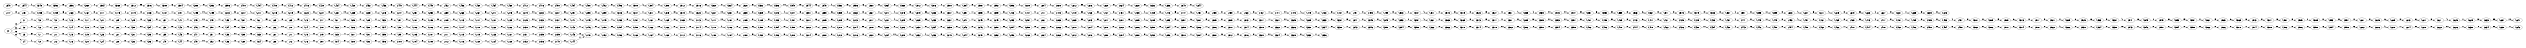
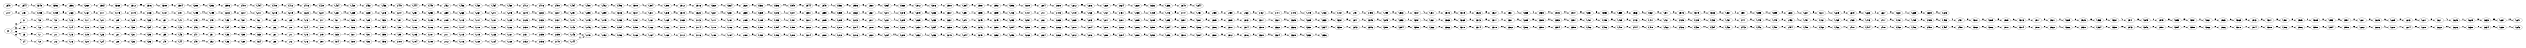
  strict digraph {
    rankdir=LR
    S0
    S1
    S2
    S3
    S4
    S5
    S6
    S7
    S8
    S9
    S10
    S11
    S12
    S13
    S14
    S15
    S16
    S17
    S18
    S19
    S20
    S21
    S22
    S23
    S24
    S25
    S26
    S27
    S28
    S29
    S30
    S31
    S32
    S33
    S34
    S35
    S36
    S37
    S38
    S39
    S40
    S41
    S42
    S43
    S44
    S45
    S46
    S47
    S48
    S49
    S50
    S51
    S52
    S53
    S54
    S55
    S56
    S57
    S58
    S59
    S60
    S61
    S62
    S63
    S64
    S65
    S66
    S67
    S68
    S69
    S70
    S71
    S72
    S73
    S74
    S75
    S76
    S77
    S78
    S79
    S80
    S81
    S82
    S83
    S84
    S85
    S86
    S87
    S88
    S89
    S90
    S91
    S92
    S93
    S94
    S95
    S96
    S97
    S98
    S99
    S100
    S101
    S102
    S103
    S104
    S105
    S106
    S107
    S108
    S109
    S110
    S111
    S112
    S113
    S114
    S115
    S116
    S117
    S118
    S119
    S120
    S121
    S122
    S123
    S124
    S125
    S126
    S127
    S128
    S129
    S130
    S131
    S132
    S133
    S134
    S135
    S136
    S137
    S138
    S139
    S140
    S141
    S142
    S143
    S144
    S145
    S146
    S148
    S149
    S150
    S147
    S151
    S152
    S153
    S154
    S155
    S156
    S157
    S158
    S159
    S160
    S161
    S162
    S163
    S164
    S165
    S166
    S167
    S168
    S169
    S170
    S171
    S172
    S173
    S174
    S175
    S176
    S177
    S178
    S179
    S180
    S181
    S182
    S183
    S184
    S185
    S186
    S187
    S188
    S189
    S190
    S191
    S192
    S193
    S194
    S195
    S196
    S197
    S198
    S199
    S200
    S201
    S202
    S203
    S204
    S205
    S206
    S207
    S208
    S209
    S210
    S211
    S212
    S213
    S214
    S215
    S216
    S217
    S218
    S219
    S220
    S221
    S222
    S223
    S224
    S225
    S226
    S227
    S228
    S229
    S230
    S231
    S232
    S233
    S234
    S235
    S236
    S237
    S238
    S239
    S240
    S241
    S242
    S243
    S244
    S245
    S246
    S247
    S248
    S249
    S250
    S251
    S252
    S253
    S254
    S255
    S256
    S257
    S258
    S259
    S260
    S261
    S262
    S263
    S264
    S265
    S266
    S267
    S268
    S269
    S270
    S271
    S272
    S273
    S274
    S275
    S276
    S277
    S278
    S279
    S280
    S281
    S282
    S283
    S284
    S285
    S286
    S287
    S288
    S289
    S290
    S291
    S292
    S293
    S294
    S295
    S296
    S297
    S298
    S299
    S300
    S301
    S302
    S303
    S304
    S305
    S306
    S307
    S308
    S309
    S310
    S311
    S312
    S313
    S314
    S315
    S316
    S317
    S318
    S319
    S320
    S321
    S322
    S323
    S324
    S325
    S326
    S327
    S328
    S329
    S330
    S331
    S332
    S333
    S334
    S335
    S336
    S337
    S338
    S339
    S341
    S342
    S343
    S340
    S344
    S345
    S346
    S347
    S348
    S349
    S350
    S351
    S352
    S353
    S354
    S355
    S356
    S357
    S358
    S359
    S360
    S361
    S362
    S363
    S364
    S365
    S366
    S367
    S368
    S369
    S370
    S371
    S372
    S373
    S374
    S375
    S376
    S377
    S378
    S379
    S380
    S381
    S382
    S383
    S384
    S385
    S386
    S387
    S388
    S389
    S390
    S391
    S392
    S393
    S394
    S395
    S396
    S397
    S398
    S399
    S400
    S401
    S402
    S403
    S404
    S405
    S406
    S407
    S408
    S409
    S410
    S411
    S412
    S413
    S414
    S415
    S416
    S417
    S418
    S419
    S420
    S421
    S422
    S423
    S424
    S425
    S426
    S427
    S428
    S429
    S430
    S431
    S432
    S433
    S434
    S435
    S436
    S437
    S438
    S439
    S440
    S441
    S442
    S443
    S444
    S445
    S446
    S447
    S448
    S449
    S450
    S451
    S452
    S453
    S454
    S455
    S456
    S457
    S458
    S459
    S460
    S461
    S462
    S463
    S464
    S465
    S466
    S467
    S468
    S469
    S470
    S471
    S472
    S473
    S474
    S475
    S476
    S477
    S478
    S479
    S480
    S481
    S482
    S483
    S484
    S485
    S486
    S487
    S488
    S489
    S490
    S491
    S492
    S493
    S494
    S495
    S496
    S497
    S498
    S499
    S500
    S501
    S502
    S503
    S504
    S505
    S506
    S507
    S508
    S509
    S510
    S511
    S512
    S513
    S514
    S515
    S516
    S517
    S518
    S519
    S520
    S521
    S522
    S523
    S524
    S525
    S526
    S527
    S528
    S529
    S530
    S531
    S532
    S533
    S534
    S535
    S536
    S537
    S538
    S539
    S540
    S541
    S542
    S543
    S544
    S545
    S546
    S547
    S548
    S549
    S550
    S551
    S552
    S553
    S554
    S555
    S556
    S557
    S558
    S559
    S560
    S561
    S562
    S563
    S564
    S565
    S566
    S567
    S568
    S569
    S570
    S571
    S572
    S573
    S574
    S575
    S576
    S577
    S578
    S579
    S580
    S581
    S582
    S583
    S584
    S585
    S586
    S587
    S588
    S589
    S590
    S591
    S592
    S593
    S594
    S595
    S596
    S597
    S598
    S599
    S600
    S601
    S602
    S603
    S604
    S605
    S606
    S607
    S608
    S609
    S610
    S611
    S612
    S613
    S614
    S615
    S616
    S617
    S618
    S619
    S620
    S621
    S622
    S623
    S624
    S625
    S626
    S627
    S628
    S629
    S630
    S631
    S632
    S633
    S634
    S635
    S636
    S637
    S638
    S639
    S640
    S641
    S642
    S643
    S644
    S0 -> S1 [label=T]
    S0 -> S2 [label=N]
    S0 -> S3 [label=G]
    S0 -> S4 [label=M]
    S1 -> S5 [label=V]
    S2 -> S6 [label=L]
    S3 -> S7 [label=E]
    S4 -> S8 [label=S]
    S5 -> S9 [label=M]
    S6 -> S10 [label=V]
    S7 -> S11 [label=M]
    S8 -> S12 [label=N]
    S9 -> S13 [label=G]
    S10 -> S14 [label=I]
    S11 -> S15 [label=T]
    S12 -> S16 [label=A]
    S13 -> S17 [label=N]
    S14 -> S18 [label=L]
    S15 -> S19 [label=N]
    S16 -> S20 [label=S]
    S17 -> S21 [label=L]
    S18 -> S22 [label=L]
    S19 -> S23 [label=A]
    S20 -> S24 [label=L]
    S21 -> S25 [label=V]
    S22 -> S26 [label=V]
    S23 -> S27 [label=S]
    S24 -> S28 [label=V]
    S25 -> S29 [label=I]
    S26 -> S30 [label=I]
    S27 -> S31 [label=H]
    S28 -> S32 [label=T]
    S29 -> S33 [label=L]
    S30 -> S34 [label=M]
    S31 -> S35 [label=V]
    S32 -> S36 [label=A]
    S33 -> S37 [label=L]
    S34 -> S38 [label=V]
    S35 -> S39 [label=T]
    S36 -> S40 [label=F]
    S37 -> S41 [label=V]
    S38 -> S42 [label=N]
    S39 -> S43 [label=T]
    S40 -> S44 [label=I]
    S41 -> S45 [label=I]
    S42 -> S46 [label=C]
    S43 -> S47 [label=F]
    S44 -> S48 [label=L]
    S45 -> S49 [label=M]
    S46 -> S50 [label=H]
    S47 -> S51 [label=L]
    S48 -> S52 [label=M]
    S49 -> S53 [label=V]
    S50 -> S54 [label=L]
    S51 -> S55 [label=L]
    S52 -> S56 [label=G]
    S53 -> S57 [label=N]
    S54 -> S58 [label=H]
    S55 -> S59 [label=M]
    S56 -> S60 [label=L]
    S57 -> S61 [label=C]
    S58 -> S62 [label=T]
    S59 -> S63 [label=G]
    S60 -> S64 [label=P]
    S61 -> S65 [label=H]
    S62 -> S66 [label=P]
    S63 -> S67 [label=L]
    S64 -> S68 [label=H]
    S65 -> S69 [label=L]
    S66 -> S70 [label=M]
    S67 -> S71 [label=P]
    S68 -> S72 [label=A]
    S69 -> S73 [label=H]
    S70 -> S74 [label=Y]
    S71 -> S75 [label=H]
    S72 -> S76 [label=P]
    S73 -> S77 [label=T]
    S74 -> S78 [label=Y]
    S75 -> S79 [label=A]
    S76 -> S80 [label=A]
    S77 -> S81 [label=P]
    S78 -> S82 [label=F]
    S79 -> S83 [label=P]
    S80 -> S84 [label=L]
    S81 -> S85 [label=M]
    S82 -> S86 [label=L]
    S83 -> S87 [label=V]
    S84 -> S88 [label=D]
    S85 -> S89 [label=Y]
    S86 -> S90 [label=T]
    S87 -> S91 [label=L]
    S88 -> S92 [label=A]
    S89 -> S93 [label=Y]
    S90 -> S94 [label=N]
    S91 -> S95 [label=D]
    S92 -> S96 [label=P]
    S93 -> S97 [label=F]
    S94 -> S98 [label=L]
    S95 -> S99 [label=I]
    S96 -> S100 [label=L]
    S97 -> S101 [label=L]
    S98 -> S102 [label=S]
    S99 -> S103 [label=P]
    S100 -> S104 [label=F]
    S101 -> S105 [label=T]
    S102 -> S106 [label=F]
    S103 -> S107 [label=L]
    S104 -> S108 [label=G]
    S105 -> S109 [label=N]
    S106 -> S110 [label=I]
    S107 -> S111 [label=F]
    S108 -> S112 [label=I]
    S109 -> S113 [label=L]
    S110 -> S114 [label=Y]
    S111 -> S115 [label=G]
    S112 -> S116 [label=F]
    S113 -> S117 [label=S]
    S114 -> S118 [label=M]
    S115 -> S119 [label=I]
    S116 -> S120 [label=L]
    S117 -> S121 [label=F]
    S118 -> S122 [label=W]
    S119 -> S123 [label=F]
    S120 -> S124 [label=V]
    S121 -> S125 [label=I]
    S122 -> S126 [label=F]
    S123 -> S127 [label=L]
    S124 -> S128 [label=V]
    S125 -> S129 [label=Y]
    S126 -> S130 [label=S]
    S127 -> S131 [label=V]
    S128 -> S132 [label=Y]
    S129 -> S133 [label=M]
    S130 -> S134 [label=M]
    S131 -> S135 [label=I]
    S132 -> S136 [label=V]
    S133 -> S137 [label=W]
    S134 -> S138 [label=V]
    S135 -> S139 [label=Y]
    S136 -> S140 [label=L]
    S137 -> S141 [label=F]
    S138 -> S142 [label=T]
    S139 -> S143 [label=V]
    S140 -> S144 [label=T]
    S141 -> S145 [label=S]
    S142 -> S146 [label=V]
    S143 -> S148 [label=L]
    S144 -> S148 [label=V]
    S145 -> S149 [label=M]
    S146 -> S150 [label=P]
    S148 -> S152 [label=L]
    S149 -> S153 [label=V]
    S150 -> S154 [label=K]
    S147 -> S151 [label=T]
    S151 -> S155 [label=V]
    S152 -> S156 [label=G]
    S153 -> S157 [label=T]
    S154 -> S158 [label=M]
    S155 -> S159 [label=V]
    S156 -> S160 [label=N]
    S157 -> S161 [label=V]
    S158 -> S162 [label=L]
    S159 -> S163 [label=G]
    S160 -> S164 [label=L]
    S161 -> S165 [label=P]
    S162 -> S166 [label=M]
    S163 -> S167 [label=N]
    S164 -> S168 [label=L]
    S165 -> S169 [label=K]
    S166 -> S170 [label=T]
    S167 -> S171 [label=L]
    S168 -> S172 [label=I]
    S169 -> S173 [label=M]
    S170 -> S174 [label=L]
    S171 -> S175 [label=V]
    S172 -> S176 [label=L]
    S173 -> S177 [label=L]
    S174 -> S178 [label=A]
    S175 -> S179 [label=I]
    S176 -> S180 [label=L]
-   S177 -> S181 [label=M]
+   S177 -> S181 [label=R]
    S178 -> S182 [label=S]
    S179 -> S183 [label=L]
    S180 -> S184 [label=V]
    S181 -> S185 [label=T]
    S182 -> S186 [label=P]
    S183 -> S187 [label=L]
    S184 -> S188 [label=I]
    S185 -> S189 [label=L]
    S186 -> S190 [label=G]
    S187 -> S191 [label=V]
    S188 -> S192 [label=R]
    S189 -> S193 [label=A]
    S190 -> S194 [label=G]
    S191 -> S195 [label=I]
    S192 -> S196 [label=A]
    S193 -> S197 [label=S]
    S194 -> S198 [label=R]
    S195 -> S199 [label=M]
    S196 -> S200 [label=D]
    S197 -> S201 [label=P]
    S198 -> S202 [label=T]
    S199 -> S203 [label=V]
    S200 -> S204 [label=S]
    S201 -> S205 [label=G]
    S202 -> S206 [label=I]
    S203 -> S207 [label=N]
    S204 -> S208 [label=H]
    S205 -> S209 [label=G]
    S206 -> S210 [label=S]
    S207 -> S211 [label=S]
    S208 -> S212 [label=L]
    S209 -> S213 [label=R]
    S210 -> S214 [label=F]
    S211 -> S215 [label=H]
    S212 -> S216 [label=H]
    S213 -> S217 [label=T]
    S214 -> S218 [label=H]
    S215 -> S219 [label=L]
    S216 -> S220 [label=T]
    S217 -> S221 [label=I]
    S218 -> S222 [label=G]
    S219 -> S223 [label=H]
    S220 -> S224 [label=P]
    S221 -> S225 [label=S]
    S222 -> S226 [label=C]
    S223 -> S227 [label=T]
    S224 -> S228 [label=M]
    S225 -> S229 [label=F]
    S226 -> S230 [label=V]
    S227 -> S231 [label=P]
    S228 -> S232 [label=Y]
    S229 -> S233 [label=H]
    S230 -> S234 [label=A]
    S231 -> S235 [label=M]
    S232 -> S236 [label=S]
    S233 -> S237 [label=G]
    S234 -> S238 [label=Q]
    S235 -> S239 [label=Y]
    S236 -> S240 [label=F]
    S237 -> S241 [label=C]
    S238 -> S242 [label=L]
    S239 -> S243 [label=Y]
    S240 -> S244 [label=L]
    S241 -> S245 [label=V]
    S242 -> S246 [label=Y]
    S243 -> S247 [label=F]
    S244 -> S248 [label=T]
    S245 -> S249 [label=A]
    S246 -> S250 [label=S]
    S247 -> S251 [label=L]
    S248 -> S252 [label=N]
    S249 -> S253 [label=Q]
    S250 -> S254 [label=F]
    S251 -> S255 [label=T]
    S252 -> S256 [label=L]
    S253 -> S257 [label=L]
    S254 -> S258 [label=H]
    S255 -> S259 [label=N]
    S256 -> S260 [label=S]
    S257 -> S261 [label=Y]
    S258 -> S262 [label=F]
    S259 -> S263 [label=L]
    S260 -> S264 [label=F]
    S261 -> S265 [label=S]
    S262 -> S266 [label=L]
    S263 -> S267 [label=S]
    S264 -> S268 [label=I]
    S265 -> S269 [label=F]
    S266 -> S270 [label=G]
    S267 -> S271 [label=F]
    S268 -> S272 [label=D]
    S269 -> S273 [label=H]
    S270 -> S274 [label=S]
    S271 -> S275 [label=I]
    S272 -> S276 [label=M]
    S273 -> S277 [label=F]
    S274 -> S278 [label=T]
    S275 -> S279 [label=D]
    S276 -> S280 [label=W]
    S277 -> S281 [label=L]
    S278 -> S282 [label=E]
    S279 -> S283 [label=M]
    S280 -> S284 [label=F]
    S281 -> S285 [label=G]
    S282 -> S286 [label=C]
    S283 -> S287 [label=W]
    S284 -> S288 [label=S]
    S285 -> S289 [label=S]
    S286 -> S290 [label=F]
    S287 -> S291 [label=F]
    S288 -> S292 [label=T]
    S289 -> S293 [label=T]
    S290 -> S294 [label=L]
    S291 -> S295 [label=S]
    S292 -> S296 [label=V]
    S293 -> S297 [label=E]
    S294 -> S298 [label=Y]
    S295 -> S299 [label=T]
    S296 -> S300 [label=T]
    S297 -> S301 [label=C]
    S298 -> S302 [label=T]
    S299 -> S303 [label=V]
    S300 -> S304 [label=V]
    S301 -> S305 [label=F]
    S302 -> S306 [label=V]
    S303 -> S307 [label=T]
    S304 -> S308 [label=P]
    S305 -> S309 [label=L]
    S306 -> S310 [label=M]
    S307 -> S311 [label=V]
    S308 -> S312 [label=K]
    S309 -> S313 [label=Y]
    S310 -> S314 [label=S]
    S311 -> S315 [label=P]
    S312 -> S316 [label=M]
    S313 -> S317 [label=T]
    S314 -> S318 [label=Y]
    S315 -> S319 [label=K]
    S316 -> S320 [label=L]
    S317 -> S321 [label=V]
    S318 -> S322 [label=D]
    S319 -> S323 [label=M]
    S320 -> S324 [label=M]
    S321 -> S325 [label=M]
    S322 -> S326 [label=R]
    S323 -> S327 [label=L]
    S324 -> S328 [label=T]
    S325 -> S329 [label=S]
    S326 -> S330 [label=Y]
    S327 -> S331 [label=M]
    S328 -> S332 [label=L]
    S329 -> S333 [label=Y]
    S330 -> S334 [label=L]
    S331 -> S335 [label=T]
    S332 -> S336 [label=V]
    S333 -> S337 [label=D]
    S334 -> S338 [label=A]
    S335 -> S339 [label=L]
    S337 -> S341 [label=R]
    S338 -> S342 [label=I]
    S339 -> S343 [label=A]
    S341 -> S345 [label=Y]
    S342 -> S346 [label=S]
    S343 -> S347 [label=S]
    S340 -> S344 [label=P]
    S344 -> S348 [label=S]
    S345 -> S349 [label=L]
    S346 -> S350 [label=Y]
    S347 -> S351 [label=P]
    S348 -> S352 [label=G]
    S349 -> S353 [label=A]
    S350 -> S354 [label=P]
    S351 -> S355 [label=G]
    S352 -> S356 [label=R]
    S353 -> S357 [label=I]
    S354 -> S358 [label=K]
    S355 -> S359 [label=G]
    S356 -> S360 [label=A]
    S357 -> S361 [label=S]
    S358 -> S362 [label=R]
    S359 -> S363 [label=S]
    S360 -> S364 [label=I]
    S361 -> S365 [label=Y]
    S362 -> S366 [label=Y]
    S363 -> S367 [label=T]
    S364 -> S368 [label=S]
    S365 -> S369 [label=P]
    S366 -> S370 [label=T]
    S367 -> S371 [label=I]
    S368 -> S372 [label=F]
    S369 -> S373 [label=L]
    S370 -> S374 [label=N]
    S371 -> S375 [label=S]
    S372 -> S376 [label=H]
    S373 -> S377 [label=R]
    S374 -> S378 [label=M]
    S375 -> S379 [label=F]
    S376 -> S380 [label=S]
    S377 -> S381 [label=Y]
    S378 -> S382 [label=M]
    S379 -> S383 [label=H]
    S380 -> S384 [label=C]
    S381 -> S385 [label=T]
    S382 -> S386 [label=R]
    S383 -> S387 [label=G]
    S384 -> S388 [label=V]
    S385 -> S389 [label=N]
    S386 -> S390 [label=G]
    S387 -> S391 [label=C]
    S388 -> S392 [label=A]
    S389 -> S393 [label=M]
    S390 -> S394 [label=R]
    S391 -> S395 [label=V]
    S392 -> S396 [label=Q]
    S393 -> S397 [label=M]
    S394 -> S398 [label=T]
    S395 -> S399 [label=A]
    S396 -> S400 [label=L]
    S397 -> S401 [label=R]
    S398 -> S402 [label=C]
    S399 -> S403 [label=Q]
    S400 -> S404 [label=Y]
    S401 -> S405 [label=G]
    S402 -> S406 [label=A]
    S403 -> S407 [label=L]
    S404 -> S408 [label=F]
    S405 -> S409 [label=R]
    S406 -> S410 [label=L]
    S407 -> S411 [label=Y]
    S408 -> S412 [label=F]
    S409 -> S413 [label=T]
    S410 -> S414 [label=L]
    S411 -> S415 [label=S]
    S412 -> S416 [label=H]
    S413 -> S417 [label=C]
    S414 -> S418 [label=A]
    S415 -> S419 [label=F]
    S416 -> S420 [label=F]
    S417 -> S421 [label=A]
    S418 -> S422 [label=T]
    S419 -> S423 [label=H]
    S420 -> S424 [label=L]
    S421 -> S425 [label=L]
    S422 -> S426 [label=S]
    S423 -> S427 [label=F]
    S424 -> S428 [label=G]
    S425 -> S429 [label=L]
    S426 -> S430 [label=T]
    S427 -> S431 [label=L]
    S428 -> S432 [label=S]
    S429 -> S433 [label=A]
    S430 -> S434 [label=W]
    S431 -> S435 [label=G]
    S432 -> S436 [label=T]
    S433 -> S437 [label=T]
    S434 -> S438 [label=L]
    S435 -> S439 [label=S]
    S436 -> S440 [label=E]
    S437 -> S441 [label=S]
    S438 -> S442 [label=S]
    S439 -> S443 [label=T]
    S440 -> S444 [label=C]
    S441 -> S445 [label=T]
    S442 -> S446 [label=G]
    S443 -> S447 [label=E]
    S444 -> S448 [label=F]
    S445 -> S449 [label=W]
    S446 -> S450 [label=S]
    S447 -> S451 [label=C]
    S448 -> S452 [label=L]
    S449 -> S453 [label=L]
    S450 -> S454 [label=L]
    S451 -> S455 [label=F]
    S452 -> S456 [label=Y]
    S453 -> S457 [label=S]
    S454 -> S458 [label=H]
    S455 -> S459 [label=L]
    S456 -> S460 [label=A]
    S457 -> S461 [label=G]
    S458 -> S462 [label=S]
    S459 -> S463 [label=Y]
    S460 -> S464 [label=V]
    S461 -> S465 [label=S]
    S462 -> S466 [label=A]
    S463 -> S467 [label=T]
    S464 -> S468 [label=M]
    S465 -> S469 [label=L]
    S466 -> S470 [label=V]
    S467 -> S471 [label=V]
    S468 -> S472 [label=S]
    S469 -> S473 [label=H]
    S470 -> S474 [label=Q]
    S471 -> S475 [label=M]
    S472 -> S476 [label=Y]
    S473 -> S477 [label=S]
    S474 -> S478 [label=T]
    S475 -> S479 [label=S]
    S476 -> S480 [label=D]
    S477 -> S481 [label=A]
    S478 -> S482 [label=S]
    S479 -> S483 [label=Y]
    S480 -> S484 [label=R]
    S481 -> S485 [label=V]
    S482 -> S486 [label=L]
    S483 -> S487 [label=D]
    S484 -> S488 [label=Y]
    S485 -> S489 [label=Q]
    S486 -> S490 [label=T]
    S487 -> S491 [label=R]
    S488 -> S492 [label=L]
    S489 -> S493 [label=T]
    S490 -> S494 [label=F]
    S491 -> S495 [label=Y]
    S492 -> S496 [label=A]
    S493 -> S497 [label=S]
    S494 -> S498 [label=C]
    S495 -> S499 [label=L]
    S496 -> S500 [label=I]
    S497 -> S501 [label=L]
    S498 -> S502 [label=L]
    S499 -> S503 [label=A]
    S500 -> S504 [label=S]
    S501 -> S505 [label=T]
    S502 -> S506 [label=P]
    S503 -> S507 [label=I]
    S504 -> S508 [label=Y]
    S505 -> S509 [label=F]
    S506 -> S510 [label=Y]
    S507 -> S511 [label=S]
    S508 -> S512 [label=P]
    S509 -> S513 [label=C]
    S510 -> S514 [label=C]
    S511 -> S515 [label=Y]
    S512 -> S516 [label=L]
    S513 -> S517 [label=L]
    S514 -> S518 [label=G]
    S515 -> S519 [label=P]
    S516 -> S520 [label=R]
    S517 -> S521 [label=P]
    S518 -> S522 [label=P]
    S519 -> S523 [label=L]
    S520 -> S524 [label=Y]
    S521 -> S525 [label=Y]
    S522 -> S526 [label=S]
    S523 -> S527 [label=R]
    S524 -> S528 [label=T]
    S525 -> S529 [label=C]
    S526 -> S530 [label=Q]
    S527 -> S531 [label=Y]
    S528 -> S532 [label=R]
    S529 -> S533 [label=G]
    S530 -> S534 [label=I]
    S531 -> S535 [label=S]
    S532 -> S536 [label=M]
    S533 -> S537 [label=P]
    S534 -> S538 [label=Q]
    S535 -> S539 [label=S]
    S536 -> S540 [label=M]
    S537 -> S541 [label=S]
    S538 -> S542 [label=H]
    S539 -> S543 [label=M]
    S540 -> S544 [label=N]
    S541 -> S545 [label=Q]
    S542 -> S546 [label=Y]
    S543 -> S547 [label=M]
    S544 -> S548 [label=G]
    S545 -> S549 [label=I]
    S546 -> S550 [label=F]
    S547 -> S551 [label=R]
    S548 -> S552 [label=S]
    S549 -> S553 [label=Q]
    S550 -> S554 [label=C]
    S551 -> S555 [label=G]
    S552 -> S556 [label=R]
    S553 -> S557 [label=H]
    S554 -> S558 [label=D]
    S555 -> S559 [label=R]
    S556 -> S560 [label=C]
    S557 -> S561 [label=Y]
    S558 -> S562 [label=A]
    S559 -> S563 [label=T]
    S560 -> S564 [label=A]
    S561 -> S565 [label=F]
    S562 -> S566 [label=P]
    S563 -> S567 [label=C]
    S564 -> S568 [label=L]
    S565 -> S569 [label=C]
    S566 -> S570 [label=P]
    S567 -> S571 [label=A]
    S568 -> S572 [label=L]
    S569 -> S573 [label=D]
    S570 -> S574 [label=I]
    S571 -> S575 [label=L]
    S572 -> S576 [label=A]
    S573 -> S577 [label=A]
    S574 -> S578 [label=L]
    S575 -> S579 [label=L]
    S576 -> S580 [label=I]
    S577 -> S581 [label=P]
    S578 -> S582 [label=K]
    S579 -> S583 [label=A]
    S580 -> S584 [label=G]
    S581 -> S585 [label=P]
    S582 -> S586 [label=L]
    S583 -> S587 [label=T]
    S584 -> S588 [label=T]
    S585 -> S589 [label=I]
    S586 -> S590 [label=A]
    S587 -> S591 [label=S]
    S588 -> S592 [label=W]
    S589 -> S593 [label=L]
    S590 -> S594 [label=C]
    S591 -> S595 [label=T]
    S592 -> S596 [label=L]
    S593 -> S597 [label=K]
    S594 -> S598 [label=A]
    S595 -> S599 [label=W]
    S596 -> S600 [label=S]
    S597 -> S601 [label=L]
    S598 -> S602 [label=G]
    S599 -> S603 [label=L]
    S600 -> S604 [label=G]
    S601 -> S605 [label=A]
    S602 -> S606 [label=T]
    S603 -> S607 [label=S]
    S604 -> S608 [label=S]
    S605 -> S609 [label=C]
    S606 -> S610 [label=S]
    S607 -> S611 [label=G]
    S608 -> S612 [label=L]
    S609 -> S613 [label=A]
    S610 -> S614 [label=V]
    S611 -> S615 [label=S]
    S612 -> S616 [label=H]
    S613 -> S617 [label=G]
    S614 -> S618 [label=N]
    S615 -> S619 [label=L]
    S616 -> S620 [label=S]
    S617 -> S621 [label=T]
    S618 -> S622 [label=E]
    S619 -> S623 [label=H]
    S620 -> S624 [label=A]
    S621 -> S625 [label=S]
    S622 -> S626 [label=M]
    S623 -> S627 [label=S]
    S624 -> S628 [label=V]
    S625 -> S629 [label=V]
    S626 -> S630 [label=V]
    S627 -> S631 [label=A]
    S628 -> S632 [label=Q]
    S629 -> S633 [label=N]
    S630 -> S634 [label=I]
    S631 -> S635 [label=V]
    S632 -> S636 [label=T]
    S633 -> S637 [label=E]
    S634 -> S638 [label=F]
    S635 -> S639 [label=Q]
    S636 -> S640 [label=I]
    S637 -> S641 [label=M]
    S638 -> S642 [label=V]
    S639 -> S643 [label=T]
    S640 -> S644 [label=L]
  }
